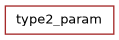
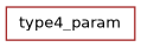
  digraph {
    rankdir=LR
-   n1 [color=brown fillcolor=white fontname=Helvetica fontsize=10 height=0.2 label=type2_param shape=record style=filled width=0.4]
+   n1 [color=brown fillcolor=white fontname=Helvetica fontsize=10 height=0.2 label=type4_param shape=record style=filled width=0.4]
  }
